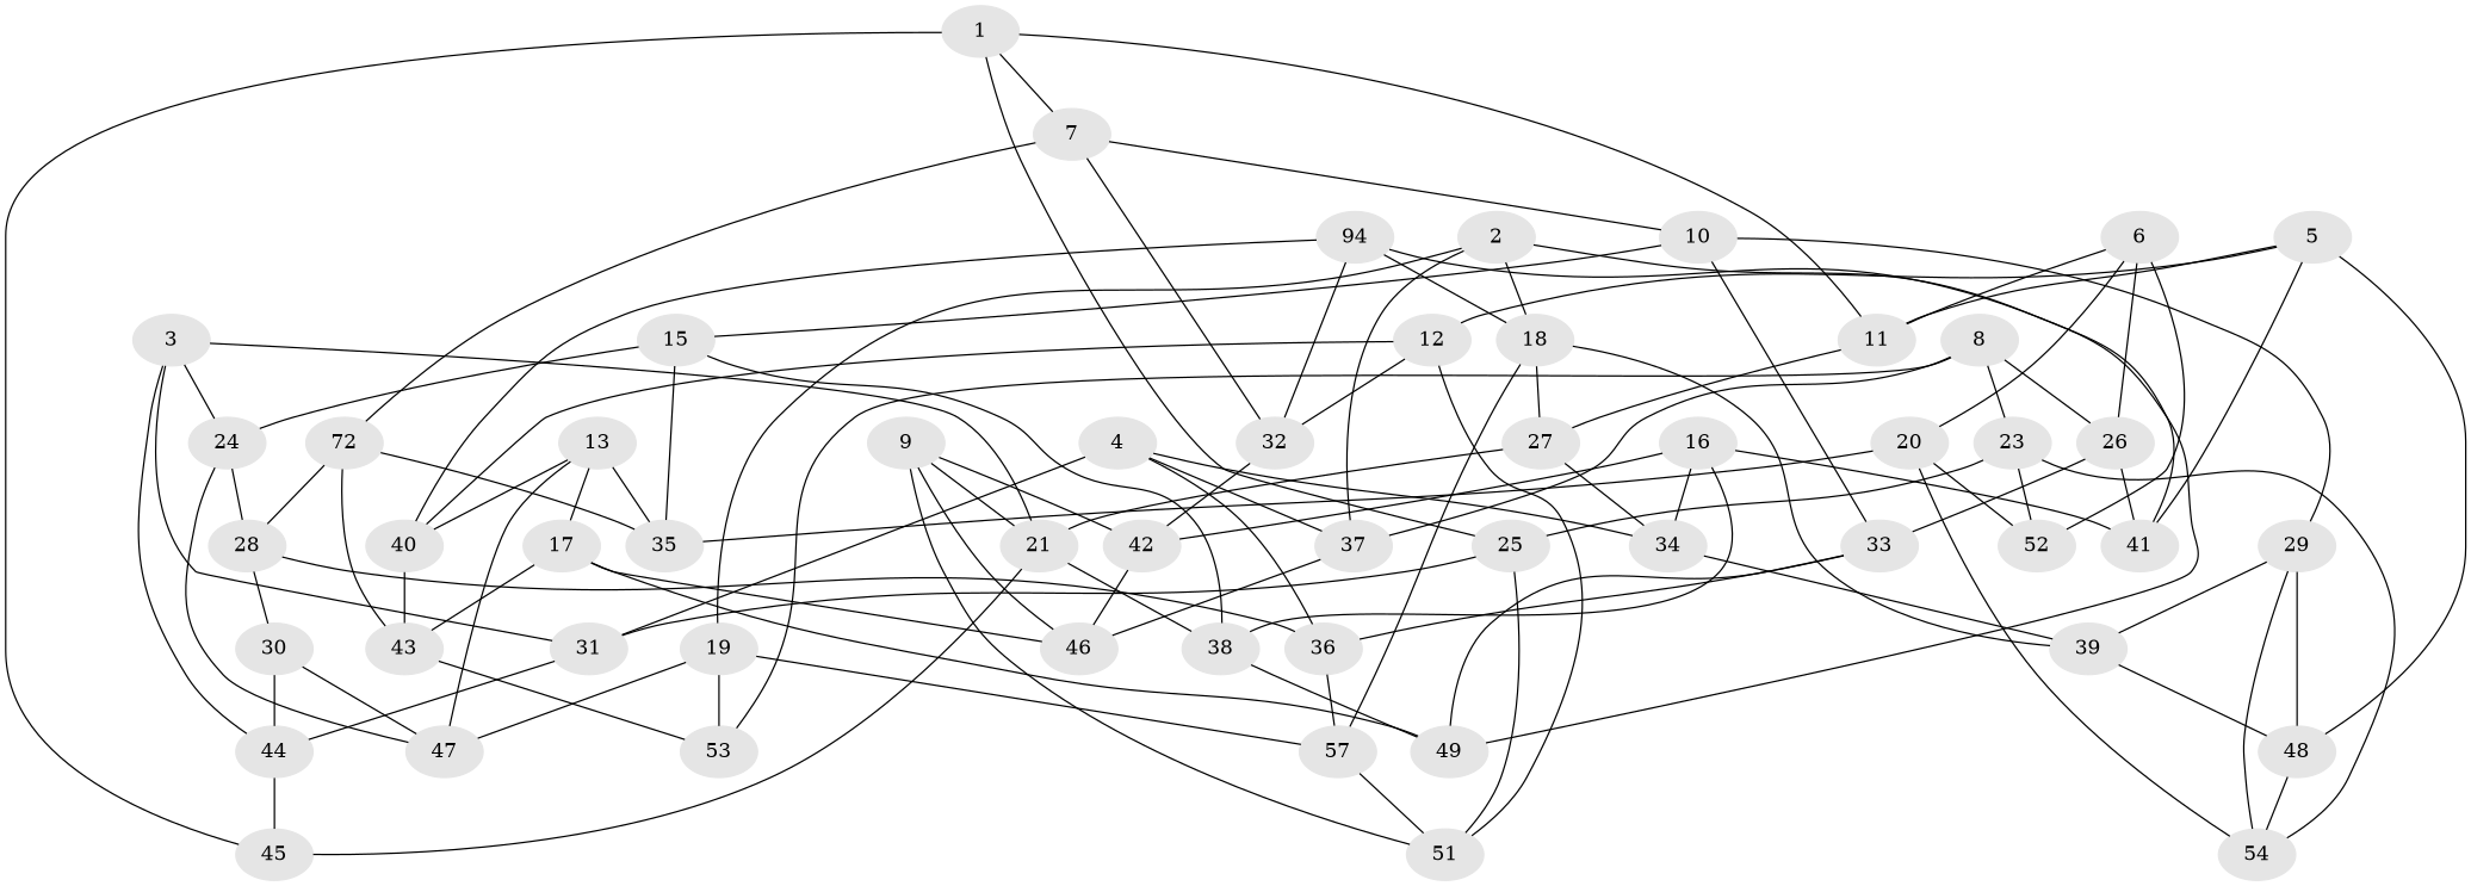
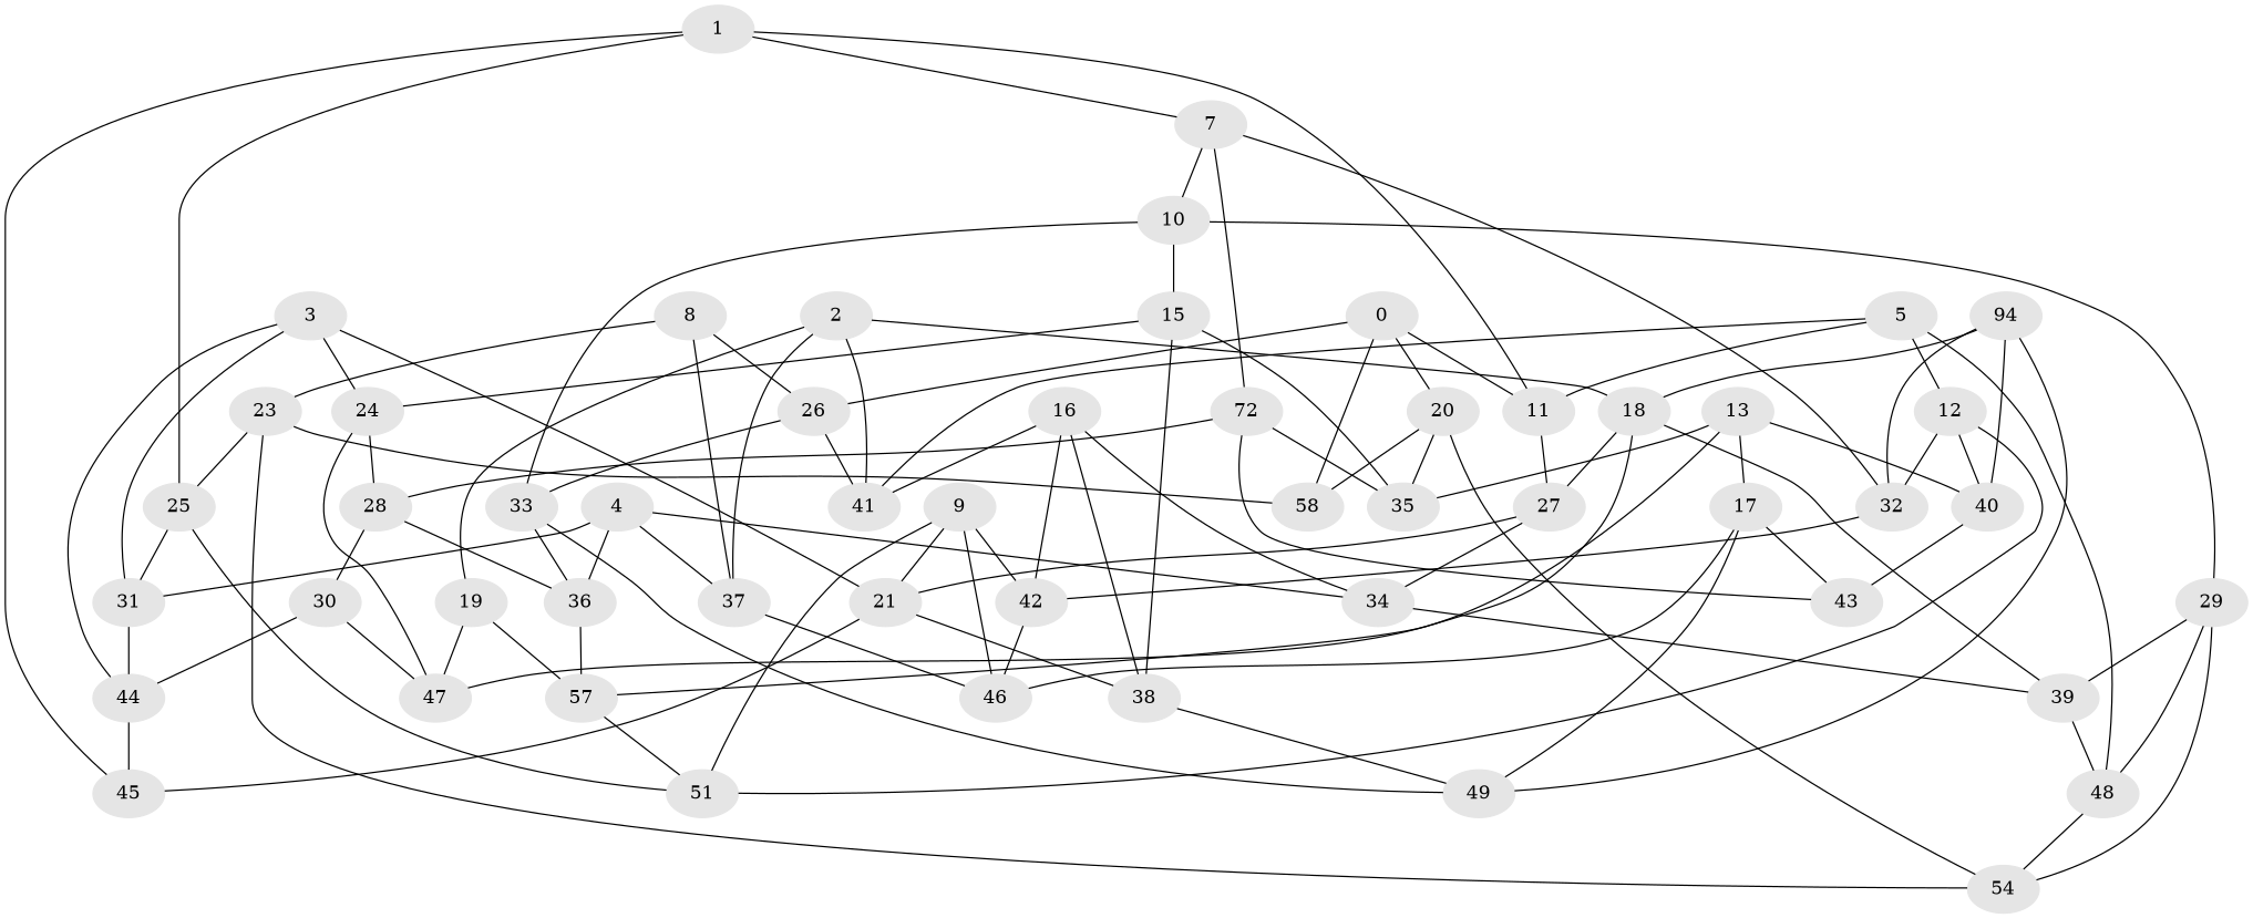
  graph {
    node [color=gray90 style=filled]
    1
    7
    11
    25
    45
    10
    n7 [label=72]
    32
    27
    31
    51
    2
    19
    37
    41
    18
-   53
    47
    n19 [label=57]
    46
    3
    21
    24
    44
    38
    28
    4
    34
    36
    39
    5
    12
    48
    40
    54
-   6
+   6 [label=0]
    20
    26
-   52
+   52 [label=58]
    35
    33
    15
    29
    43
    42
    8
    23
    9
    49
    13
    17
    n52 [label=94]
    16
    30
    1 -- 7
    1 -- 11
    1 -- 25
    1 -- 45
    7 -- 10
    7 -- n7
    7 -- 32
    11 -- 27
    25 -- 31
    25 -- 51
    10 -- 33
    10 -- 15
    10 -- 29
    n7 -- 28
    n7 -- 35
    n7 -- 43
    32 -- 42
    27 -- 21
    27 -- 34
    31 -- 44
    2 -- 19
    2 -- 37
    2 -- 41
    2 -- 18
-   19 -- 53
    19 -- 47
    19 -- n19
    37 -- 46
    18 -- 27
    18 -- n19
    18 -- 39
    n19 -- 51
    3 -- 31
    3 -- 21
    3 -- 24
    3 -- 44
    21 -- 45
    21 -- 38
    24 -- 47
    24 -- 28
    44 -- 45
    38 -- 49
    28 -- 36
    28 -- 30
    4 -- 31
    4 -- 37
    4 -- 34
    4 -- 36
    34 -- 39
    36 -- n19
    39 -- 48
    5 -- 11
    5 -- 41
    5 -- 12
    5 -- 48
    12 -- 32
    12 -- 51
    12 -- 40
    48 -- 54
    40 -- 43
    6 -- 11
    6 -- 20
    6 -- 26
    6 -- 52
    20 -- 54
    20 -- 52
    20 -- 35
    26 -- 41
    26 -- 33
    33 -- 36
    33 -- 49
    15 -- 24
    15 -- 38
    15 -- 35
    29 -- 39
    29 -- 48
    29 -- 54
-   43 -- 53
    42 -- 46
    8 -- 37
-   8 -- 53
    8 -- 26
    8 -- 23
    23 -- 25
    23 -- 54
    23 -- 52
    9 -- 51
    9 -- 46
    9 -- 21
    9 -- 42
    13 -- 47
    13 -- 40
    13 -- 35
    13 -- 17
    17 -- 46
    17 -- 43
    17 -- 49
    n52 -- 32
    n52 -- 18
    n52 -- 40
    n52 -- 49
    16 -- 41
    16 -- 38
    16 -- 34
    16 -- 42
    30 -- 47
    30 -- 44
  }
